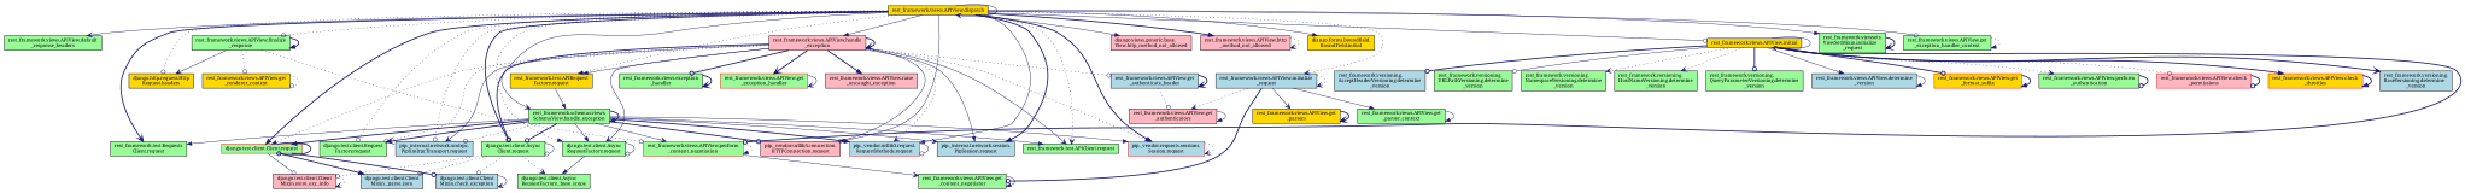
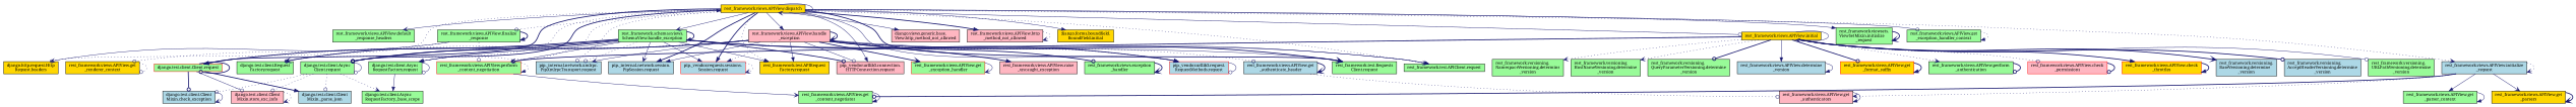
  digraph {
    fontname="Noto Serif"
    rankdir=TB
    node [color=black fillcolor=palegreen fontname="Noto Serif" fontsize=10 shape=record style=filled]
    edge [arrowhead=normal color=midnightblue fontname="Noto Serif" fontsize=10 labelfontname=Helvetica labelfontsize=10 style=solid]
    n1 [fillcolor=gold fontcolor=black height=0.2 label="rest_framework.views.APIView.dispatch" width=0.4]
    n2 [height=0.2 label="rest_framework.views.APIView.default\l_response_headers" width=0.4]
    n3 [height=0.2 label="rest_framework.views.APIView.finalize\l_response" width=0.4]
    n4 [fillcolor=gold height=0.2 label="django.http.request.Http\lRequest.headers" width=0.4]
    n5 [height=0.2 label="rest_framework.schemas.views.\lSchemaView.handle_exception" width=0.4]
    n6 [height=0.2 label="django.test.client.Request\lFactory.request" width=0.4]
    n7 [height=0.2 label="django.test.client.Async\lRequestFactory.request" width=0.4]
    n8 [color=red height=0.2 label="django.test.client.Client.request" width=0.4]
    n9 [height=0.2 label="django.test.client.Async\lClient.request" width=0.4]
    n10 [fillcolor=lightblue height=0.2 label="pip._internal.network.xmlrpc.\lPipXmlrpcTransport.request" width=0.4]
    n11 [fillcolor=lightblue height=0.2 label="pip._internal.network.session.\lPipSession.request" width=0.4]
    n12 [color=red fillcolor=lightblue height=0.2 label="pip._vendor.requests.sessions.\lSession.request" width=0.4]
    n13 [fillcolor=gold height=0.2 label="rest_framework.test.APIRequest\lFactory.request" width=0.4]
    n14 [fillcolor=lightpink height=0.2 label="pip._vendor.urllib3.connection.\lHTTPConnection.request" width=0.4]
    n15 [color=red fillcolor=lightblue height=0.2 label="pip._vendor.urllib3.request.\lRequestMethods.request" width=0.4]
    n16 [height=0.2 label="rest_framework.test.APIClient.request" width=0.4]
    n17 [height=0.2 label="rest_framework.test.Requests\lClient.request" width=0.4]
    n18 [fillcolor=lightpink height=0.2 label="rest_framework.views.APIView.handle\l_exception" width=0.4]
    n19 [fillcolor=lightpink height=0.2 label="django.views.generic.base.\lView.http_method_not_allowed" width=0.4]
    n20 [fillcolor=lightpink height=0.2 label="rest_framework.views.APIView.http\l_method_not_allowed" width=0.4]
    n21 [fillcolor=gold height=0.2 label="django.forms.boundfield.\lBoundField.initial" width=0.4]
    n22 [fillcolor=gold height=0.2 label="rest_framework.views.APIView.initial" width=0.4]
    n23 [fillcolor=lightblue height=0.2 label="rest_framework.views.APIView.initialize\l_request" width=0.4]
    n24 [height=0.2 label="rest_framework.viewsets.\lViewSetMixin.initialize\l_request" width=0.4]
    n25 [height=0.2 label="rest_framework.views.APIView.get\l_exception_handler_context" width=0.4]
    n26 [fillcolor=gold height=0.2 label="rest_framework.views.APIView.get\l_renderer_context" width=0.4]
    n27 [color=red height=0.2 label="rest_framework.views.APIView.perform\l_content_negotiation" width=0.4]
    n28 [height=0.2 label="django.test.client.Async\lRequestFactory._base_scope" width=0.4]
    n29 [fillcolor=lightblue height=0.2 label="django.test.client.Client\lMixin._parse_json" width=0.4]
    n30 [fillcolor=lightblue height=0.2 label="django.test.client.Client\lMixin.check_exception" width=0.4]
    n31 [fillcolor=lightpink height=0.2 label="django.test.client.Client\lMixin.store_exc_info" width=0.4]
    n32 [height=0.2 label="rest_framework.views.exception\l_handler" width=0.4]
    n33 [fillcolor=lightblue height=0.2 label="rest_framework.views.APIView.get\l_authenticate_header" width=0.4]
    n34 [color=red height=0.2 label="rest_framework.views.APIView.get\l_exception_handler" width=0.4]
    n35 [fillcolor=lightpink height=0.2 label="rest_framework.views.APIView.raise\l_uncaught_exception" width=0.4]
    n36 [color=red fillcolor=lightpink height=0.2 label="rest_framework.views.APIView.check\l_permissions" width=0.4]
    n37 [color=red fillcolor=gold height=0.2 label="rest_framework.views.APIView.check\l_throttles" width=0.4]
    n38 [fillcolor=lightblue height=0.2 label="rest_framework.versioning.\lBaseVersioning.determine\l_version" width=0.4]
    n39 [fillcolor=lightblue height=0.2 label="rest_framework.versioning.\lAcceptHeaderVersioning.determine\l_version" width=0.4]
    n40 [height=0.2 label="rest_framework.versioning.\lURLPathVersioning.determine\l_version" width=0.4]
    n41 [height=0.2 label="rest_framework.versioning.\lNamespaceVersioning.determine\l_version" width=0.4]
    n42 [height=0.2 label="rest_framework.versioning.\lHostNameVersioning.determine\l_version" width=0.4]
    n43 [height=0.2 label="rest_framework.versioning.\lQueryParameterVersioning.determine\l_version" width=0.4]
    n44 [fillcolor=lightblue height=0.2 label="rest_framework.views.APIView.determine\l_version" width=0.4]
    n45 [color=red fillcolor=gold height=0.2 label="rest_framework.views.APIView.get\l_format_suffix" width=0.4]
    n46 [height=0.2 label="rest_framework.views.APIView.perform\l_authentication" width=0.4]
    n47 [height=0.2 label="rest_framework.views.APIView.get\l_content_negotiator" width=0.4]
    n48 [fillcolor=lightpink height=0.2 label="rest_framework.views.APIView.get\l_authenticators" width=0.4]
    n49 [height=0.2 label="rest_framework.views.APIView.get\l_parser_context" width=0.4]
    n50 [fillcolor=gold height=0.2 label="rest_framework.views.APIView.get\l_parsers" width=0.4]
    n1 -> n1 [arrowhead=vee]
    n1 -> n2 [arrowhead=vee]
    n1 -> n3 [arrowhead=odot style=dotted]
    n1 -> n4 [arrowhead=odot style=dotted]
    n1 -> n5 [arrowhead=vee]
    n1 -> n6 [arrowhead=odot style=dotted]
-   n1 -> n7 [style=dotted]
+   n7 -> n1 [style=dotted]
    n1 -> n8 [style=bold]
    n1 -> n9 [arrowhead=odot style=bold]
    n1 -> n10 [arrowhead=odot style=dotted]
    n1 -> n11 [style=bold]
    n1 -> n12 [style=bold]
    n1 -> n13 [style=dotted]
    n1 -> n14
    n1 -> n15
    n1 -> n16 [arrowhead=vee style=dotted]
    n1 -> n17 [arrowhead=vee style=bold]
    n1 -> n18
    n1 -> n19
    n1 -> n20 [style=bold]
    n1 -> n21
    n1 -> n22 [arrowhead=odot]
    n1 -> n23 [arrowhead=vee style=dotted]
    n1 -> n24
    n1 -> n25 [arrowhead=odot]
    n3 -> n3 [style=bold]
    n3 -> n4 [arrowhead=vee]
    n3 -> n26 [arrowhead=odot style=dotted]
    n3 -> n27 [arrowhead=odot style=dotted]
    n5 -> n5 [style=bold]
    n5 -> n6 [arrowhead=vee style=bold]
    n5 -> n7
    n5 -> n8 [style=bold]
    n5 -> n9 [arrowhead=odot style=bold]
    n5 -> n10 [arrowhead=odot style=dotted]
    n5 -> n11 [arrowhead=vee]
    n5 -> n12
-   n13 -> n5
+   n5 -> n13
    n5 -> n14 [arrowhead=odot style=bold]
    n5 -> n15 [style=bold]
    n5 -> n16
    n5 -> n17
    n5 -> n27 [arrowhead=vee]
    n7 -> n7 [arrowhead=odot]
    n7 -> n28
    n8 -> n8 [arrowhead=odot style=bold]
    n8 -> n29 [style=bold]
    n8 -> n30 [arrowhead=odot style=bold]
    n8 -> n31 [arrowhead=odot]
    n9 -> n9 [arrowhead=odot]
    n9 -> n28 [arrowhead=vee style=dotted]
    n9 -> n29 [arrowhead=odot style=dotted]
    n9 -> n30 [arrowhead=odot style=dotted]
    n9 -> n31 [arrowhead=odot style=dotted]
    n12 -> n12 [arrowhead=vee style=dotted]
    n15 -> n15 [arrowhead=odot]
    n18 -> n6 [arrowhead=odot style=dotted]
    n18 -> n7 [arrowhead=vee]
    n18 -> n8 [style=dotted]
    n18 -> n9 [arrowhead=odot style=bold]
    n18 -> n10 [arrowhead=vee]
    n18 -> n11
    n18 -> n12 [style=dotted]
    n18 -> n13
    n18 -> n14 [arrowhead=odot]
    n18 -> n15 [arrowhead=vee style=dotted]
    n18 -> n16 [arrowhead=vee]
+   n18 -> n17 [arrowhead=vee style=bold]
    n18 -> n18 [arrowhead=vee style=bold]
    n18 -> n32 [arrowhead=odot style=bold]
    n18 -> n33 [arrowhead=odot style=dotted]
    n18 -> n34 [arrowhead=vee style=bold]
    n18 -> n35 [style=bold]
    n20 -> n20 [arrowhead=vee style=dotted]
    n22 -> n22 [arrowhead=vee]
    n22 -> n27 [arrowhead=odot style=bold]
    n22 -> n36 [arrowhead=odot style=dotted]
    n22 -> n37 [style=bold]
    n22 -> n38 [arrowhead=vee style=bold]
    n22 -> n39 [arrowhead=odot style=bold]
    n22 -> n40 [arrowhead=odot]
    n22 -> n41 [arrowhead=vee style=dotted]
    n22 -> n42 [arrowhead=vee style=dotted]
    n22 -> n43 [arrowhead=odot style=bold]
    n22 -> n44
    n22 -> n45 [arrowhead=odot style=bold]
    n22 -> n46 [arrowhead=vee style=dotted]
    n23 -> n23 [arrowhead=vee style=dotted]
    n23 -> n47 [arrowhead=odot style=bold]
    n23 -> n48 [arrowhead=vee style=dotted]
    n23 -> n49
    n23 -> n50 [arrowhead=vee]
    n24 -> n24 [arrowhead=vee style=bold]
    n25 -> n25 [style=dotted]
    n26 -> n26 [arrowhead=odot style=dotted]
    n27 -> n27 [style=dotted]
    n27 -> n47 [arrowhead=vee]
    n30 -> n30 [arrowhead=vee]
    n31 -> n31 [arrowhead=vee style=dotted]
    n32 -> n32 [arrowhead=vee style=bold]
    n33 -> n33 [arrowhead=vee style=bold]
    n33 -> n48 [arrowhead=odot style=dotted]
    n34 -> n34 [arrowhead=vee]
    n36 -> n36 [arrowhead=odot style=bold]
    n37 -> n37 [style=bold]
    n44 -> n44
    n45 -> n45 [style=bold]
    n46 -> n46 [arrowhead=odot style=bold]
    n47 -> n47
    n48 -> n48
    n49 -> n49
    n50 -> n50 [arrowhead=vee style=bold]
  }
